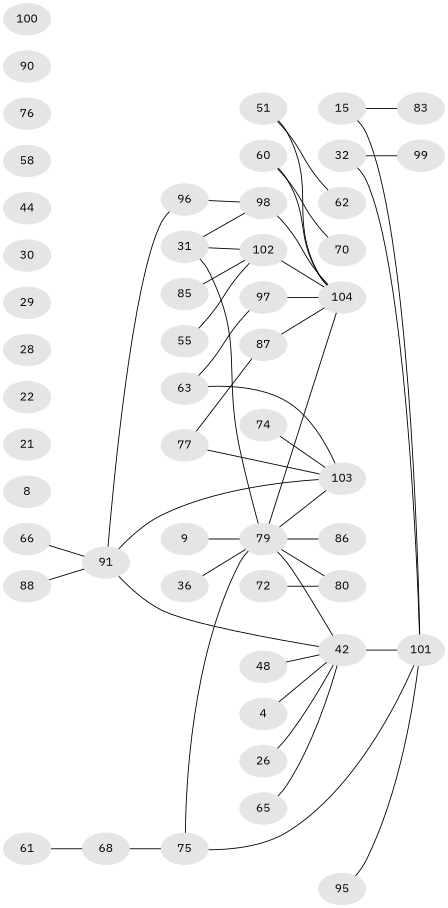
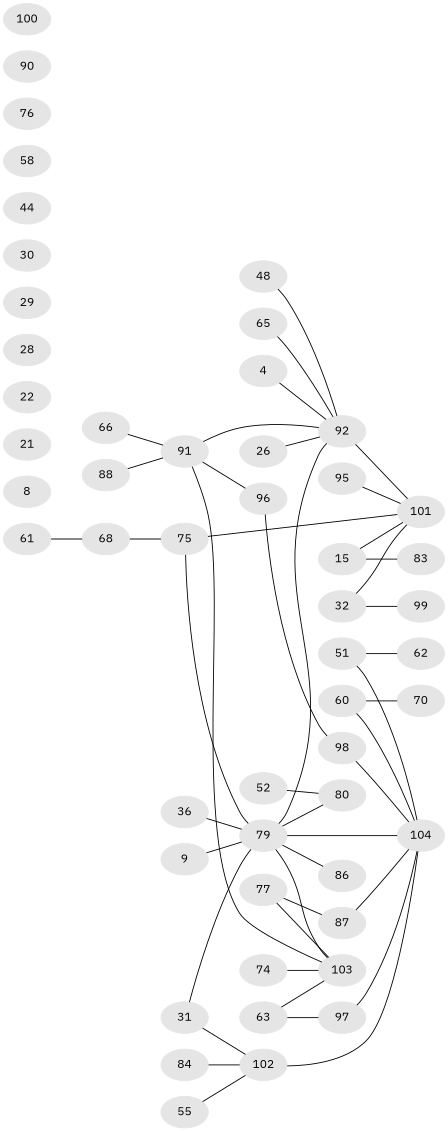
  graph {
    fontname="IBM Plex Sans"
    rankdir=LR
    node [color=gray90 fontname="IBM Plex Sans" style=filled]
    edge [fontname="IBM Plex Sans"]
-   92 [super="+24+85+69" label=42]
+   92 [super="+24+85+69"]
    101 [super="+56"]
    4
    8
    79 [super="+40+71+67"]
    104 [super="+59+72+50+46+35+45+93"]
    80 [super="+27"]
    103 [super="+78+81+94"]
    86 [super="+11+12"]
    9
    15
    83
    21
    22
    26
    28
    29
    30
    31
    98 [super="+34"]
    102 [super="+73+10+41+7+16"]
    36
    n23 [label=32]
    99
    44
    48 [super="+33"]
    51 [super="+32"]
    62
-   52 [label=72]
+   52
    55 [super="+23"]
    58
    60
    70
    61
    68
    75
    63 [super="+57"]
    97
    65
    91 [super="+18+54+64"]
    96 [super="+89+14"]
    66
    74
    76
    77 [super="+25"]
    87
-   84 [label=85]
+   84
    88
    90
    95
    100
    92 -- 101 [weight=3]
    4 -- 92
    79 -- 92 [weight=2]
    79 -- 104 [weight=2]
    79 -- 80
    79 -- 103 [weight=2]
    79 -- 86
    9 -- 79
    15 -- 101 [weight=2]
    15 -- 83
    26 -- 92
    31 -- 79
-   31 -- 98 [weight=2]
    31 -- 102 [weight=2]
    98 -- 104
    102 -- 104
    36 -- 79
    n23 -- 101
    n23 -- 99
    48 -- 92
    51 -- 104
    51 -- 62
    52 -- 80
    55 -- 102
    60 -- 104
    60 -- 70
    61 -- 68
    68 -- 75
    75 -- 101 [weight=2]
    75 -- 79
    63 -- 103
    63 -- 97
    97 -- 104
    65 -- 92
    91 -- 92 [weight=2]
    91 -- 103
    91 -- 96
    96 -- 98 [weight=2]
    66 -- 91
    74 -- 103
    77 -- 103
    77 -- 87
    87 -- 104
    84 -- 102
    88 -- 91
    95 -- 101
  }
